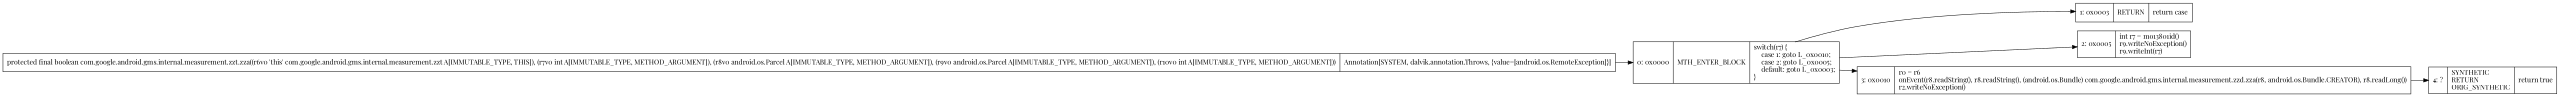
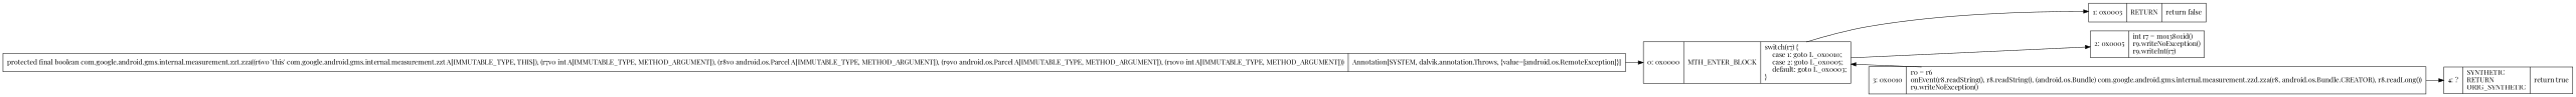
  digraph {
    fontname="Playfair Display"
    rankdir=LR
    node [fontname="Playfair Display" shape=record]
    edge [fontname="Playfair Display"]
    n1 [label="{0\:\ 0x0000|MTH_ENTER_BLOCK\l|switch(r7) \{\l    case 1: goto L_0x0010;\l    case 2: goto L_0x0005;\l    default: goto L_0x0003;\l\}\l}"]
-   n2 [label="{1\:\ 0x0003|RETURN\l|return case\l}"]
+   n2 [label="{1\:\ 0x0003|RETURN\l|return false\l}"]
    n3 [label="{2\:\ 0x0005|int r7 = mo13801id()\lr9.writeNoException()\lr9.writeInt(r7)\l}"]
-   n4 [label="{3\:\ 0x0010|r0 = r6\lonEvent(r8.readString(), r8.readString(), (android.os.Bundle) com.google.android.gms.internal.measurement.zzd.zza(r8, android.os.Bundle.CREATOR), r8.readLong())\lr2.writeNoException()\l}"]
+   n4 [label="{3\:\ 0x0010|r0 = r6\lonEvent(r8.readString(), r8.readString(), (android.os.Bundle) com.google.android.gms.internal.measurement.zzd.zza(r8, android.os.Bundle.CREATOR), r8.readLong())\lr9.writeNoException()\l}"]
    n5 [label="{4\:\ ?|SYNTHETIC\lRETURN\lORIG_SYNTHETIC\l|return true\l}"]
    n6 [label="{protected final boolean com.google.android.gms.internal.measurement.zzt.zza((r6v0 'this' com.google.android.gms.internal.measurement.zzt A[IMMUTABLE_TYPE, THIS]), (r7v0 int A[IMMUTABLE_TYPE, METHOD_ARGUMENT]), (r8v0 android.os.Parcel A[IMMUTABLE_TYPE, METHOD_ARGUMENT]), (r9v0 android.os.Parcel A[IMMUTABLE_TYPE, METHOD_ARGUMENT]), (r10v0 int A[IMMUTABLE_TYPE, METHOD_ARGUMENT]))  | Annotation[SYSTEM, dalvik.annotation.Throws, \{value=[android.os.RemoteException]\}]\l}"]
    n1 -> n2
    n1 -> n3
-   n1 -> n4
+   n4 -> n1
    n4 -> n5
    n6 -> n1
  }
